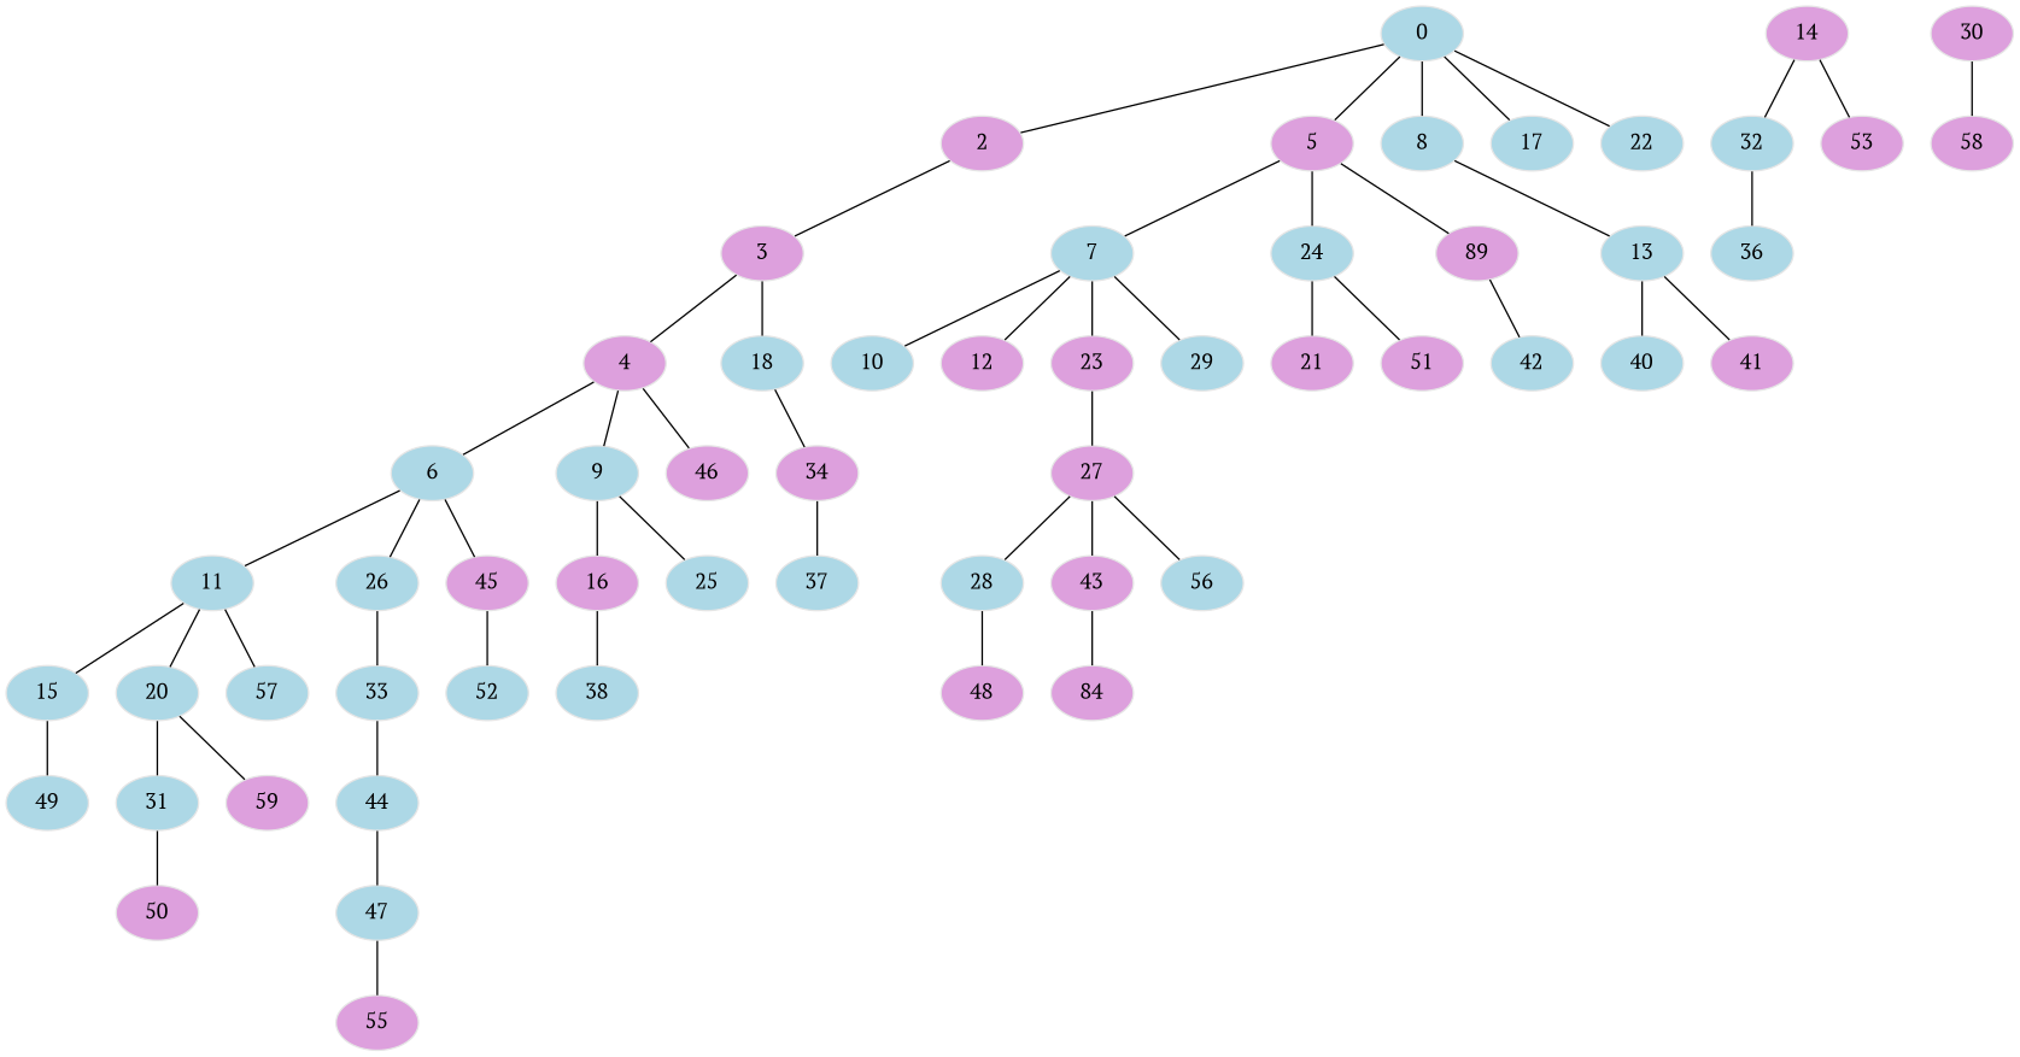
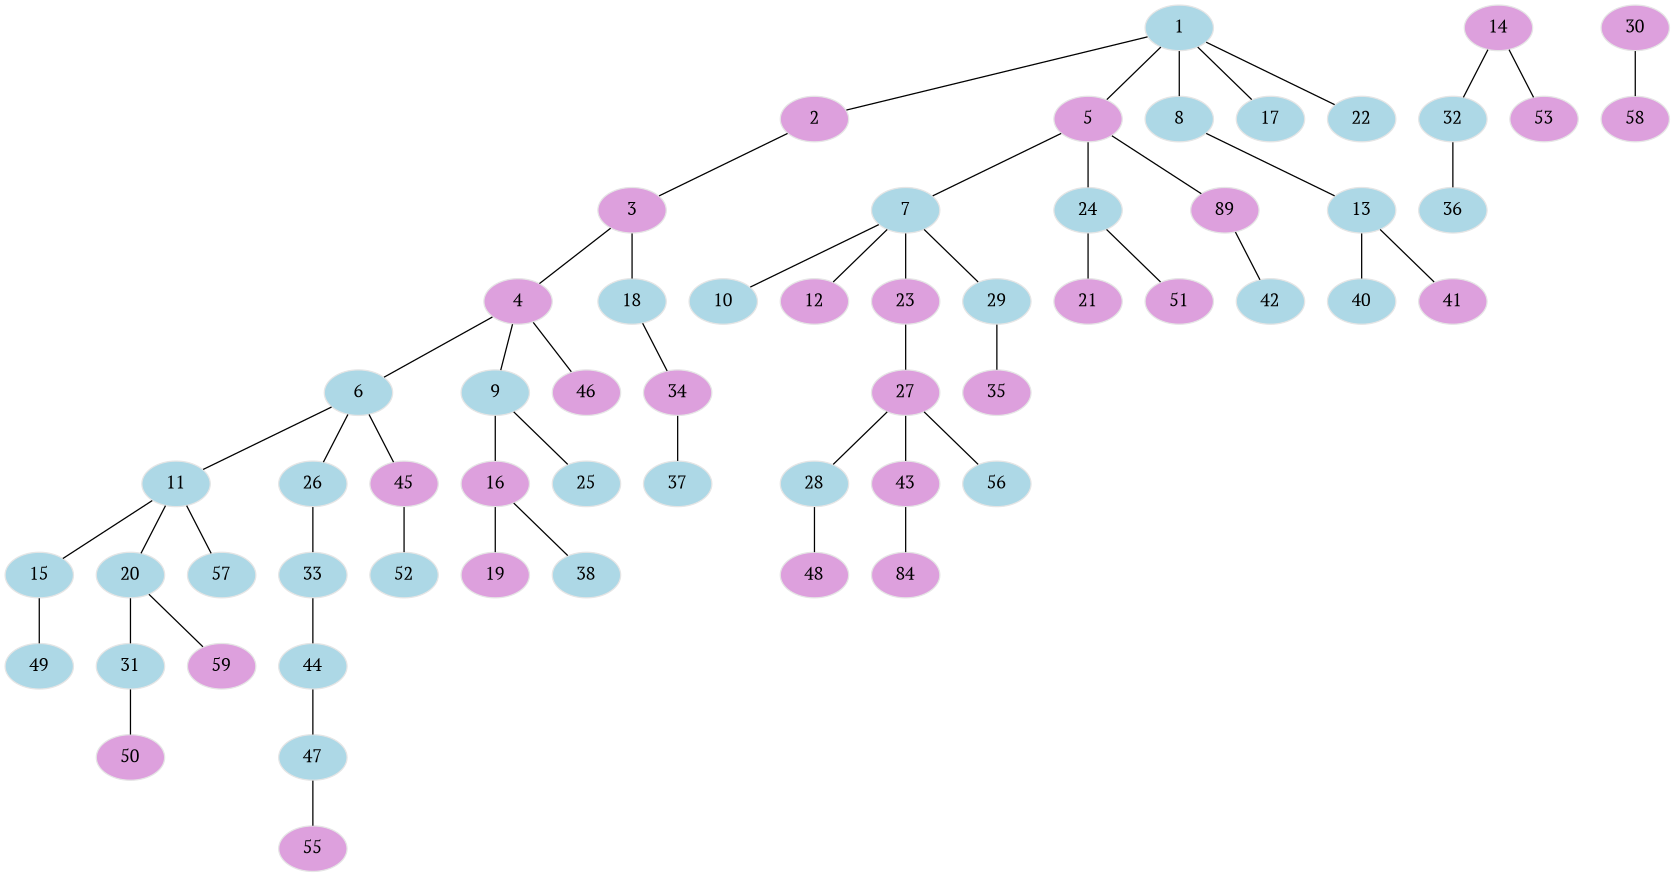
  graph {
    fontname="PT Serif"
    node [color=gray90 fillcolor=lightblue fontname="PT Serif" style=filled]
    edge [fontname="PT Serif"]
    2 [fillcolor=plum]
-   1 [label=0]
+   1
    5 [fillcolor=plum]
    8
    17
    22
    3 [fillcolor=plum]
    7
    24
    n10 [fillcolor=plum label=89]
    13
    40
    41 [fillcolor=plum]
    4 [fillcolor=plum]
    18
    14 [fillcolor=plum]
    32
    53 [fillcolor=plum]
    6
    9
    46 [fillcolor=plum]
    34 [fillcolor=plum]
    11
    26
    45 [fillcolor=plum]
    16 [fillcolor=plum]
    25
    10
    12 [fillcolor=plum]
    23 [fillcolor=plum]
    29
    21 [fillcolor=plum]
    51 [fillcolor=plum]
    42
    15
    20
    57
    33
    52
    27 [fillcolor=plum]
+   35 [fillcolor=plum]
+   19 [fillcolor=plum]
    38
    49
    31
    59 [fillcolor=plum]
    36
    37
    50 [fillcolor=plum]
    30 [fillcolor=plum]
    58 [fillcolor=plum]
    28
    43 [fillcolor=plum]
    56
    44
    48 [fillcolor=plum]
    n57 [fillcolor=plum label=84]
    47
    55 [fillcolor=plum]
    2 -- 3
    1 -- 2
    1 -- 5
    1 -- 8
    1 -- 17
    1 -- 22
    5 -- 7
    5 -- 24
    5 -- n10
    8 -- 13
    3 -- 4
    3 -- 18
    7 -- 10
    7 -- 12
    7 -- 23
    7 -- 29
    24 -- 21
    24 -- 51
    n10 -- 42
    13 -- 40
    13 -- 41
    4 -- 6
    4 -- 9
    4 -- 46
    18 -- 34
    14 -- 32
    14 -- 53
    32 -- 36
    6 -- 11
    6 -- 26
    6 -- 45
    9 -- 16
    9 -- 25
    34 -- 37
    11 -- 15
    11 -- 20
    11 -- 57
    26 -- 33
    45 -- 52
+   16 -- 19
    16 -- 38
    23 -- 27
+   29 -- 35
    15 -- 49
    20 -- 31
    20 -- 59
    33 -- 44
    27 -- 28
    27 -- 43
    27 -- 56
    31 -- 50
    30 -- 58
    28 -- 48
    43 -- n57
    44 -- 47
    47 -- 55
  }
